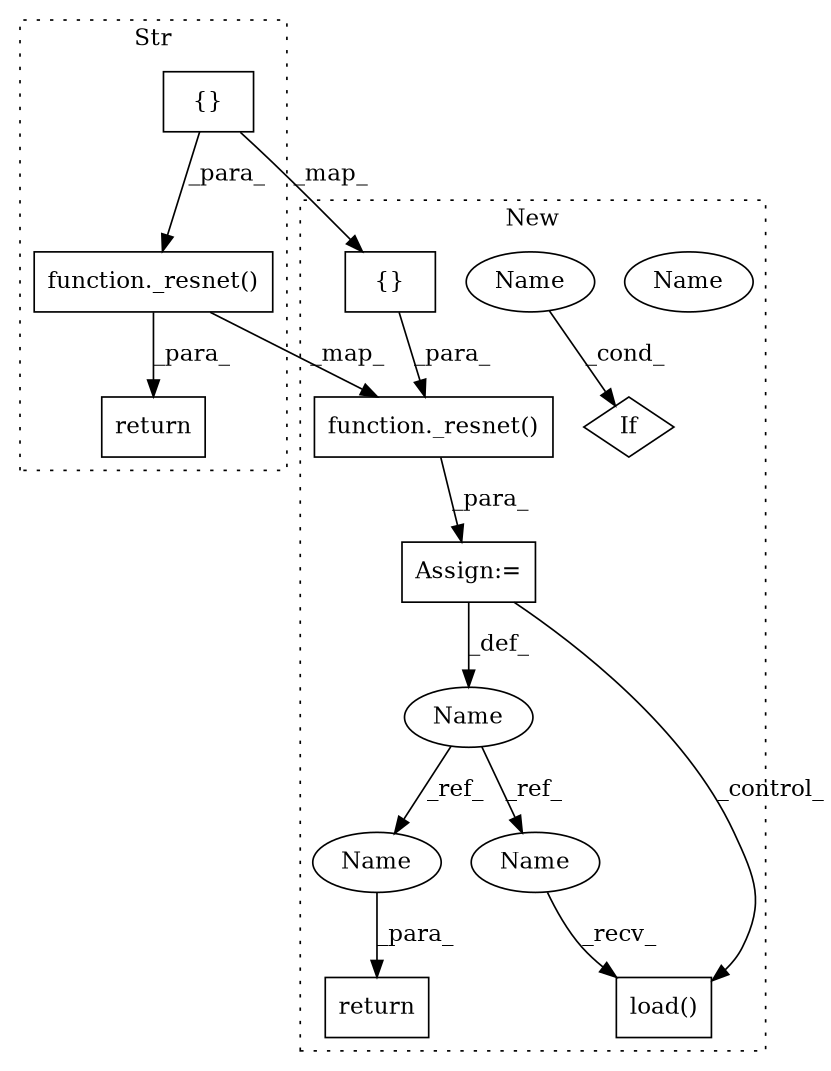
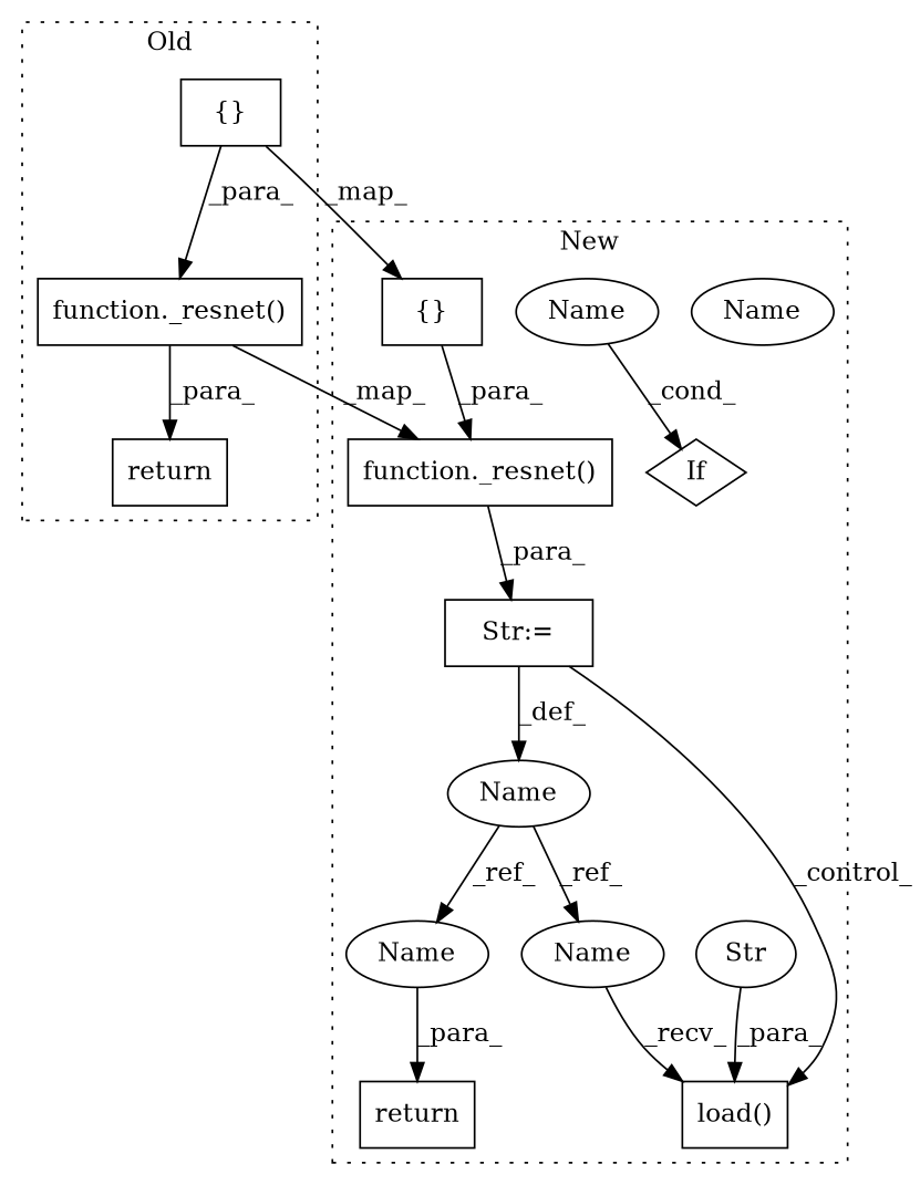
  digraph {
    node [a=87 l=5 s=6996 shape=box]
    n1 [a=75 l="11,1" label="load()" s="7008,7045"]
    n2 [a=96 l=3 label=If s=6993 shape=diamond]
    n3 [l=10 label=Name shape=ellipse]
+   n4 [a=66 l=26 label=Str s=7019 shape=ellipse]
    n5 [label=Name s=6937 shape=ellipse]
    n6 [a=93 l=7 label=return s=7051]
-   n7 [a=68 l=3 label="Assign:=" s=6942]
+   n7 [a=68 l=3 label="Str:=" s=6942]
    n8 [a=59 l="1,0" label="{}" s="6965,6976"]
    n9 [a=75 l="8,11" label="function._resnet()" s="6945,6977"]
    n10 [l=10 label=Name shape=ellipse]
    n11 [label=Name s=7008 shape=ellipse]
    n12 [label=Name s=7058 shape=ellipse]
    n13 [a=93 l=7 label=return s=6825]
    n14 [a=59 l="1,0" label="{}" s="6853,6864"]
    n15 [a=75 l="9,11" label="function._resnet()" s="6832,6865"]
    subgraph cluster_1 {
      label=New
      style=dotted
      n1
      n2
      n3
+     n4
      n5
      n6
      n7
      n8
      n9
      n10
      n11
      n12
    }
    subgraph cluster_2 {
-     label=Str
+     label=Old
      style=dotted
      n13
      n14
      n15
    }
+   n4 -> n1 [label=_para_]
    n5 -> n11 [label=_ref_]
    n5 -> n12 [label=_ref_]
    n7 -> n1 [label=_control_]
    n7 -> n5 [label=_def_]
    n8 -> n9 [label=_para_]
    n9 -> n7 [label=_para_]
    n10 -> n2 [label=_cond_]
    n11 -> n1 [label=_recv_]
    n12 -> n6 [label=_para_]
    n14 -> n8 [label=_map_]
    n14 -> n15 [label=_para_]
    n15 -> n9 [label=_map_]
    n15 -> n13 [label=_para_]
  }
